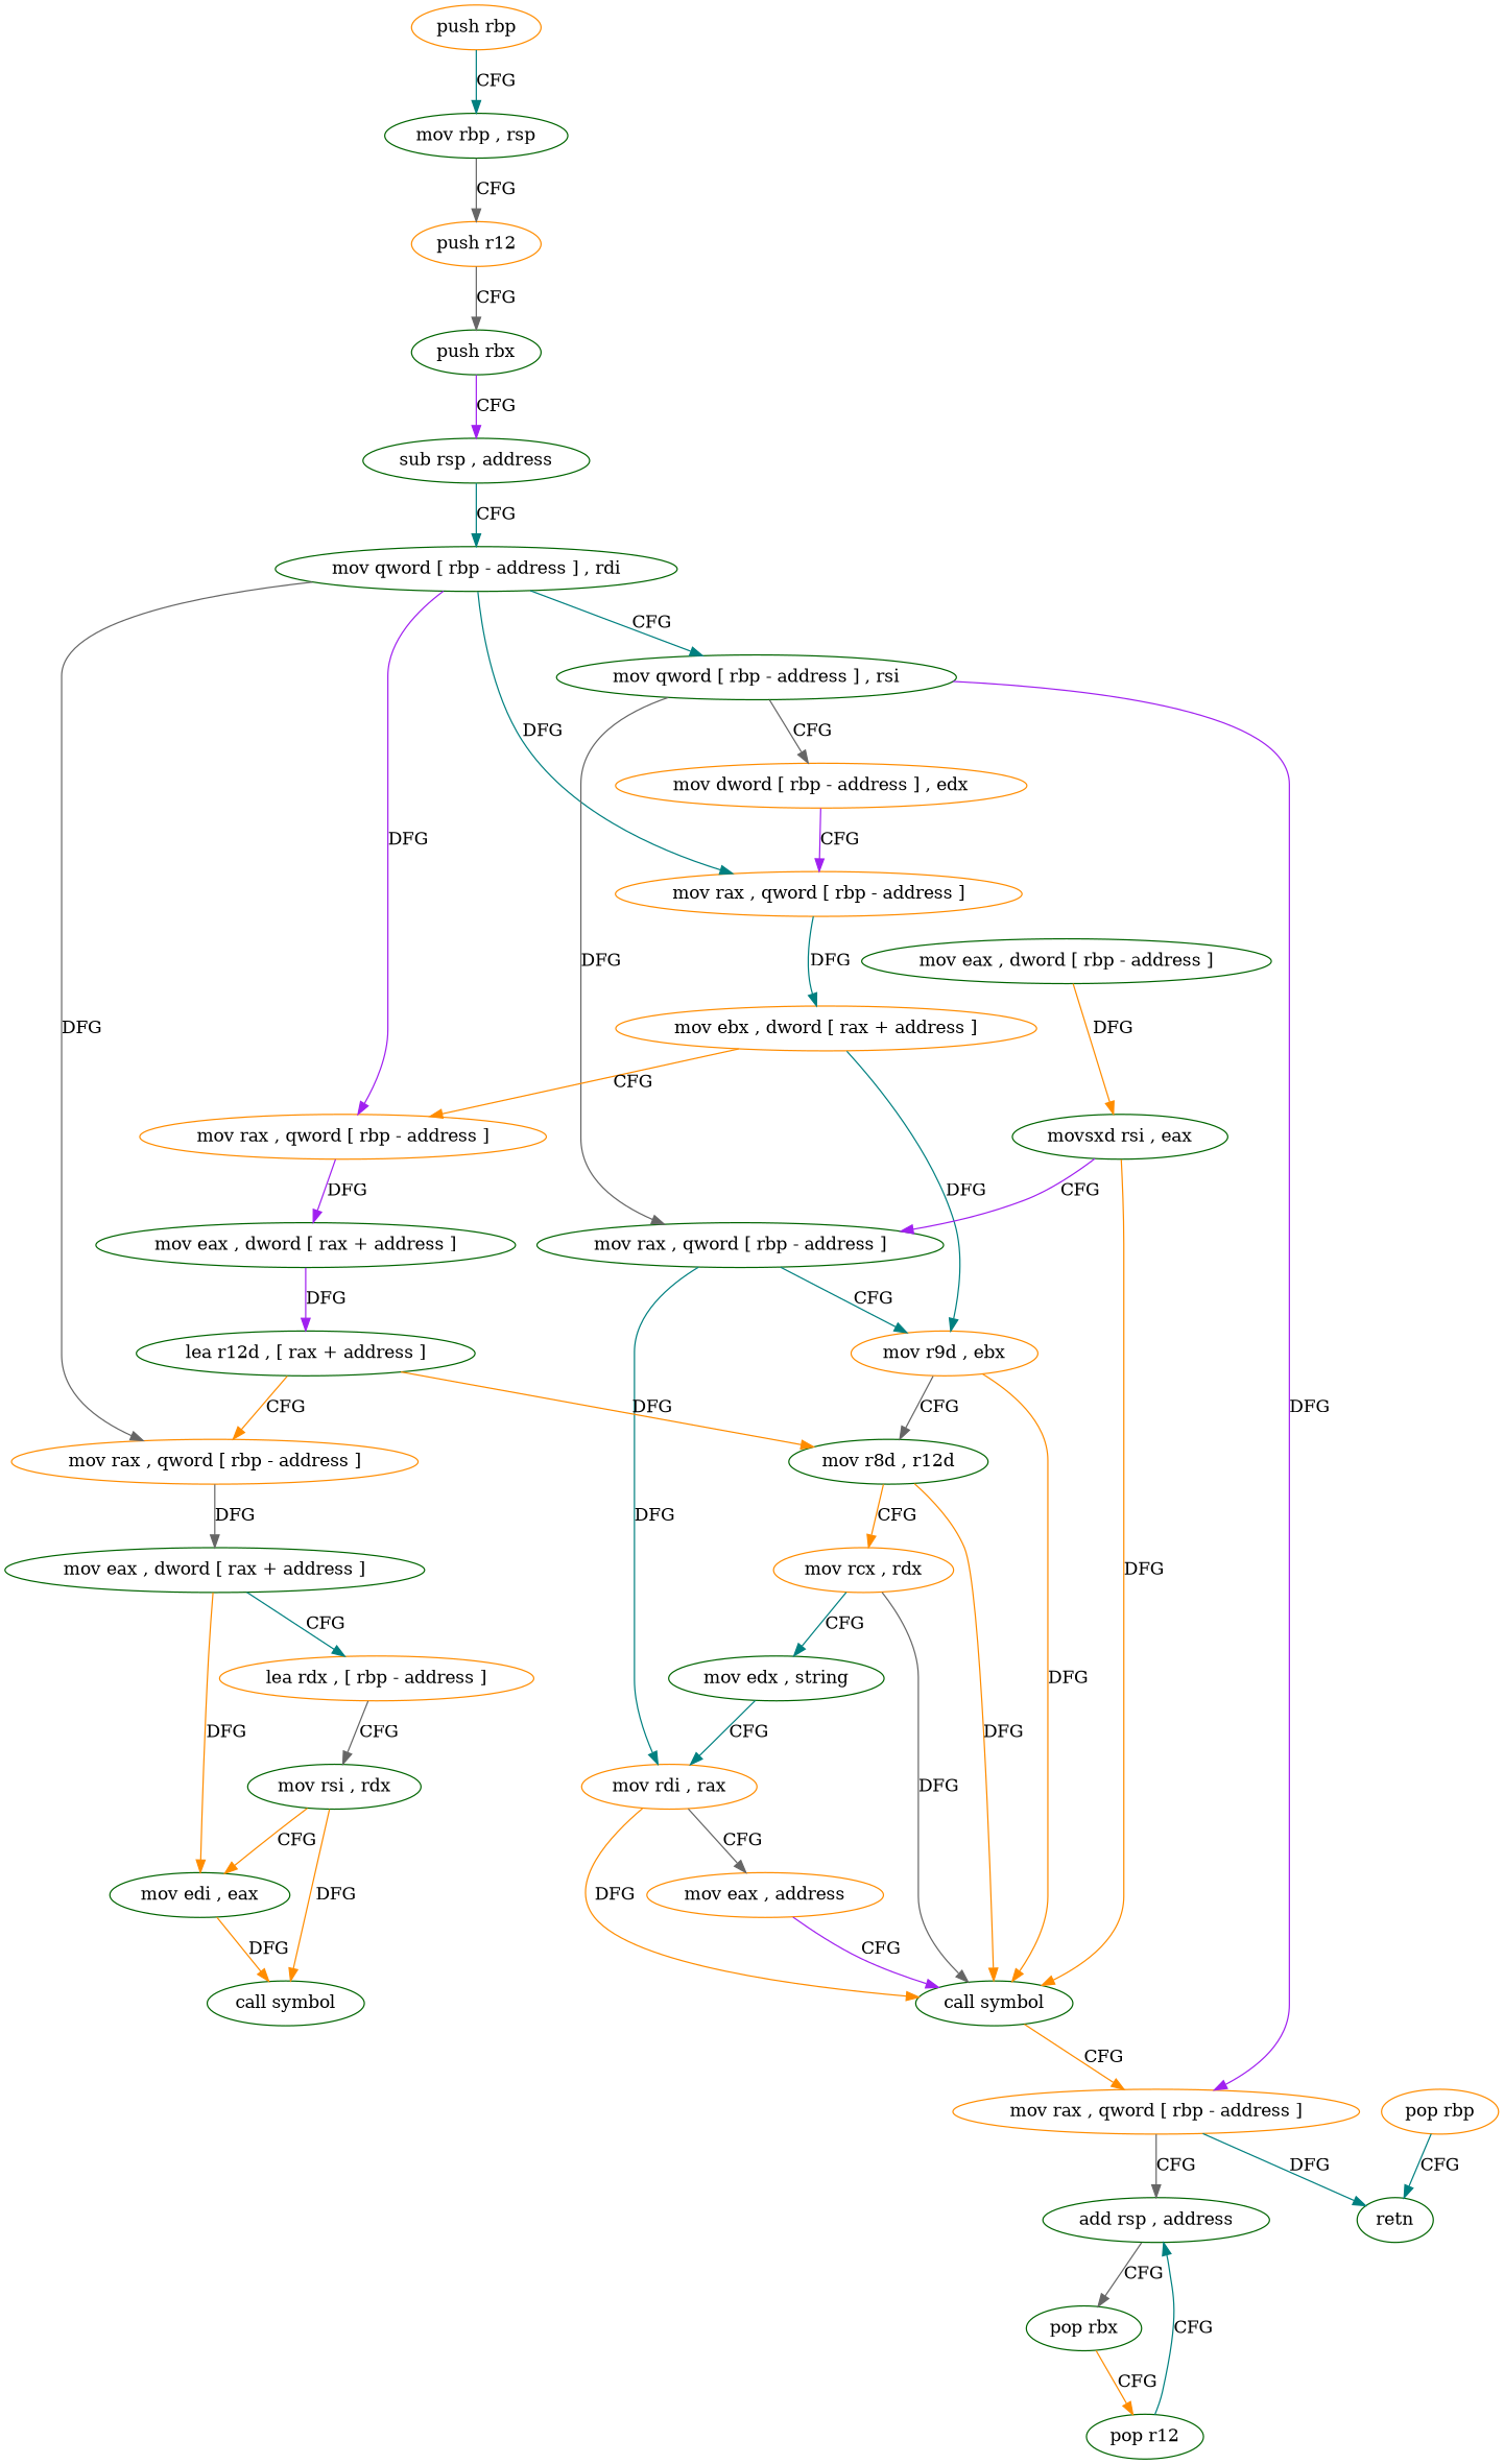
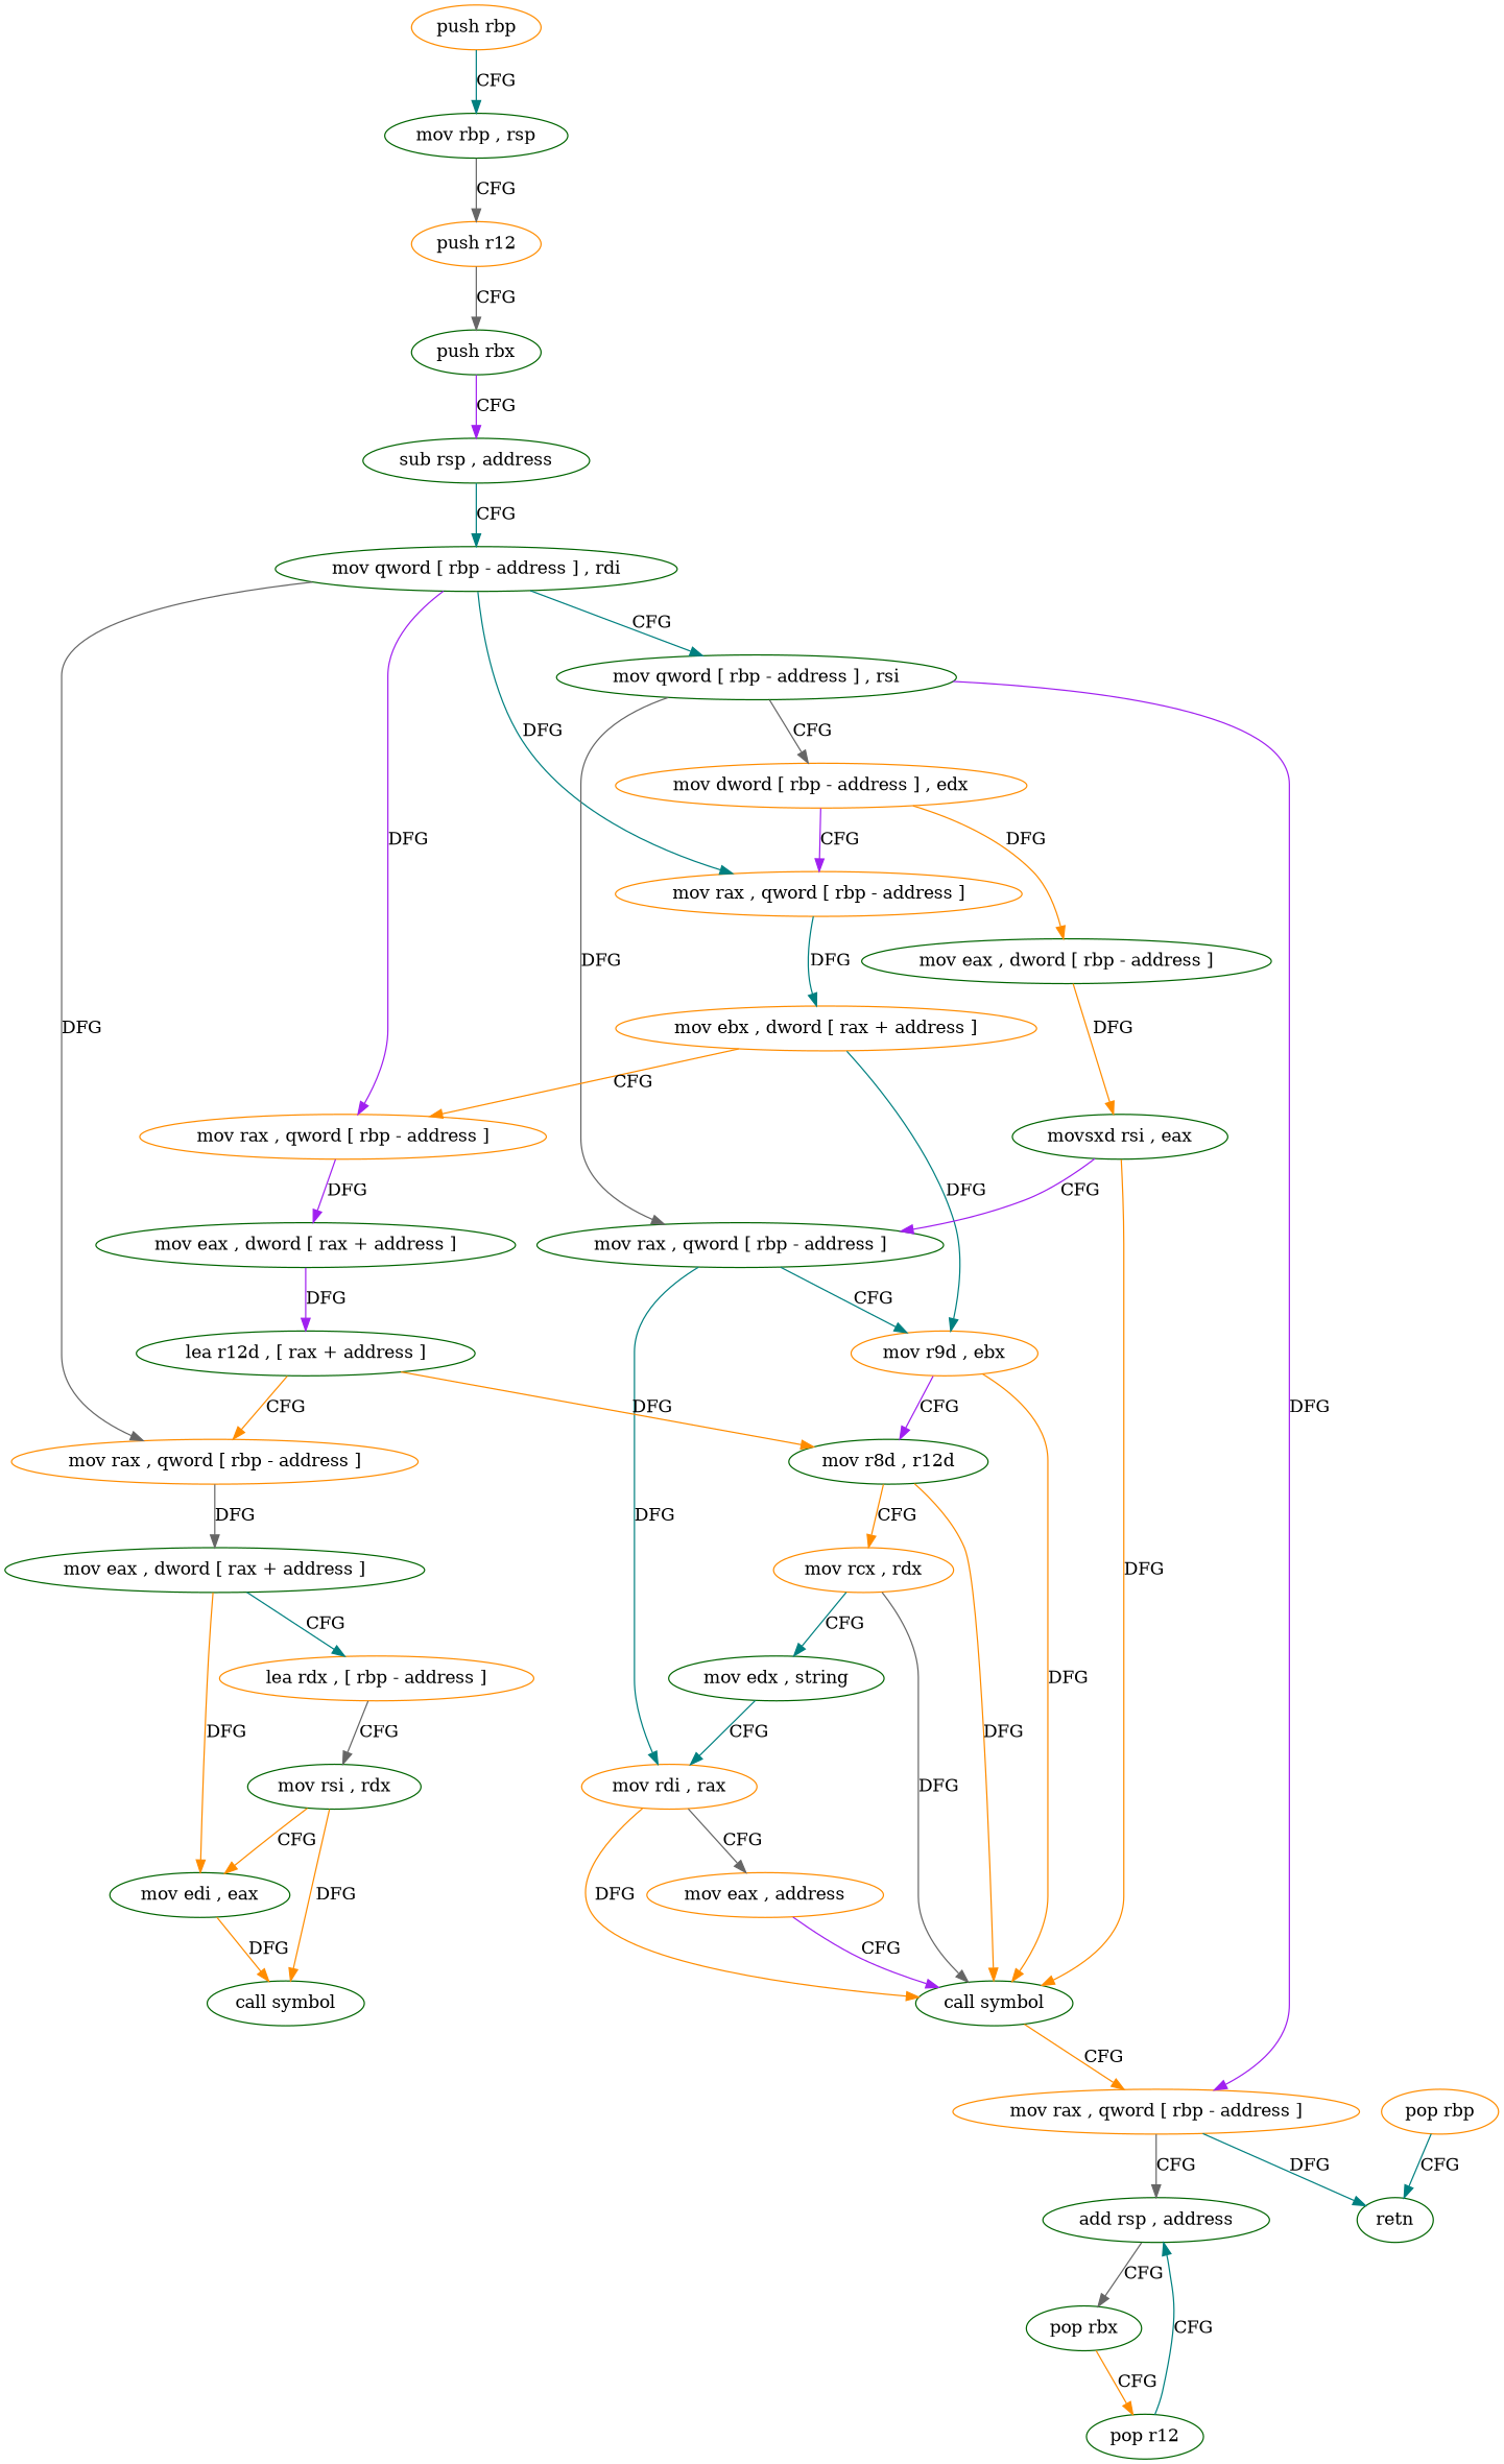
  digraph {
    node [color=darkgreen]
    edge [color=darkorange]
    n1 [color=darkorange label="push rbp"]
    n2 [label="mov rbp , rsp"]
    n3 [color=darkorange label="push r12"]
    n4 [label="push rbx"]
    n5 [label="sub rsp , address"]
    n6 [label="mov qword [ rbp - address ] , rdi"]
    n7 [label="mov qword [ rbp - address ] , rsi"]
    n8 [color=darkorange label="mov rax , qword [ rbp - address ]"]
    n9 [color=darkorange label="mov rax , qword [ rbp - address ]"]
    n10 [color=darkorange label="mov rax , qword [ rbp - address ]"]
    n11 [color=darkorange label="mov dword [ rbp - address ] , edx"]
    n12 [label="mov rax , qword [ rbp - address ]"]
    n13 [color=darkorange label="mov rax , qword [ rbp - address ]"]
    n14 [color=darkorange label="mov ebx , dword [ rax + address ]"]
    n15 [label="mov eax , dword [ rax + address ]"]
    n16 [label="mov eax , dword [ rax + address ]"]
    n17 [label="mov eax , dword [ rbp - address ]"]
    n18 [color=darkorange label="mov r9d , ebx"]
    n19 [color=darkorange label="mov rdi , rax"]
    n20 [label="add rsp , address"]
    n21 [label=retn]
    n22 [label="movsxd rsi , eax"]
    n23 [label="mov r8d , r12d"]
    n24 [label="call symbol"]
    n25 [label="lea r12d , [ rax + address ]"]
    n26 [color=darkorange label="mov rcx , rdx"]
    n27 [color=darkorange label="lea rdx , [ rbp - address ]"]
    n28 [label="mov edi , eax"]
    n29 [label="mov rsi , rdx"]
    n30 [label="call symbol"]
    n31 [label="mov edx , string"]
    n32 [color=darkorange label="mov eax , address"]
    n33 [label="pop rbx"]
    n34 [label="pop r12"]
    n35 [color=darkorange label="pop rbp"]
    n1 -> n2 [color=teal label=CFG]
    n2 -> n3 [color=gray40 label=CFG]
    n3 -> n4 [color=gray40 label=CFG]
    n4 -> n5 [color=purple label=CFG]
    n5 -> n6 [color=teal label=CFG]
    n6 -> n7 [color=teal label=CFG]
    n6 -> n8 [color=teal label=DFG]
    n6 -> n9 [color=purple label=DFG]
    n6 -> n10 [color=gray40 label=DFG]
    n7 -> n11 [color=gray40 label=CFG]
    n7 -> n12 [color=gray40 label=DFG]
    n7 -> n13 [color=purple label=DFG]
    n8 -> n14 [color=teal label=DFG]
    n9 -> n15 [color=purple label=DFG]
    n10 -> n16 [color=gray40 label=DFG]
    n11 -> n8 [color=purple label=CFG]
+   n11 -> n17 [label=DFG]
    n12 -> n18 [color=teal label=CFG]
    n12 -> n19 [color=teal label=DFG]
    n13 -> n20 [color=gray40 label=CFG]
    n13 -> n21 [color=teal label=DFG]
    n14 -> n9 [label=CFG]
    n14 -> n18 [color=teal label=DFG]
    n15 -> n25 [color=purple label=DFG]
    n16 -> n27 [color=teal label=CFG]
    n16 -> n28 [label=DFG]
    n17 -> n22 [label=DFG]
-   n18 -> n23 [color=gray40 label=CFG]
+   n18 -> n23 [color=purple label=CFG]
    n18 -> n24 [label=DFG]
    n19 -> n24 [label=DFG]
    n19 -> n32 [color=gray40 label=CFG]
    n20 -> n33 [color=gray40 label=CFG]
    n22 -> n12 [color=purple label=CFG]
    n22 -> n24 [label=DFG]
    n23 -> n24 [label=DFG]
    n23 -> n26 [label=CFG]
    n24 -> n13 [label=CFG]
    n25 -> n10 [label=CFG]
    n25 -> n23 [label=DFG]
    n26 -> n24 [color=gray40 label=DFG]
    n26 -> n31 [color=teal label=CFG]
    n27 -> n29 [color=gray40 label=CFG]
    n28 -> n30 [label=DFG]
    n29 -> n28 [label=CFG]
    n29 -> n30 [label=DFG]
    n31 -> n19 [color=teal label=CFG]
    n32 -> n24 [color=purple label=CFG]
    n33 -> n34 [label=CFG]
    n34 -> n20 [color=teal label=CFG]
    n35 -> n21 [color=teal label=CFG]
  }
